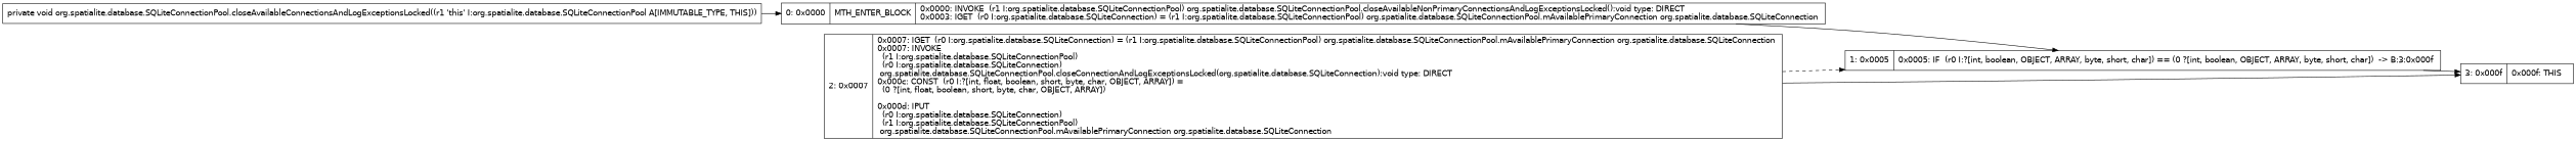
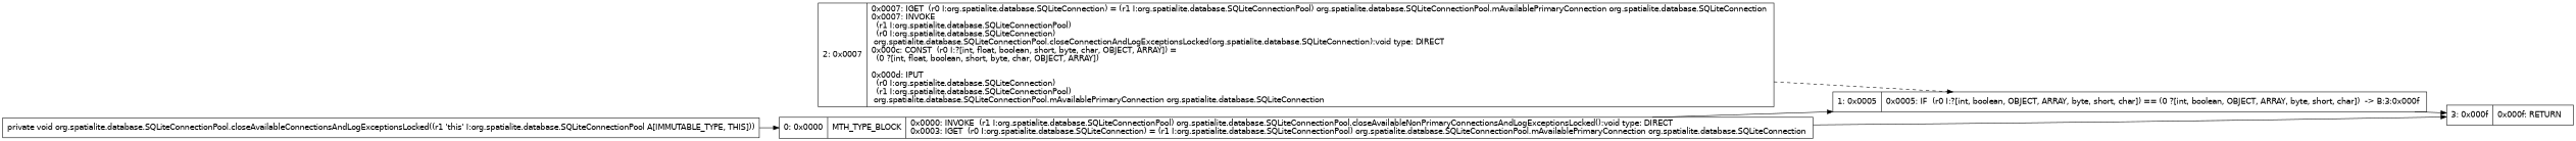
  digraph {
    fontname="DejaVu Sans"
    rankdir=LR
    node [fontname="DejaVu Sans" shape=record]
    edge [fontname="DejaVu Sans"]
-   n1 [label="{0\:\ 0x0000|MTH_ENTER_BLOCK\l|0x0000: INVOKE  (r1 I:org.spatialite.database.SQLiteConnectionPool) org.spatialite.database.SQLiteConnectionPool.closeAvailableNonPrimaryConnectionsAndLogExceptionsLocked():void type: DIRECT \l0x0003: IGET  (r0 I:org.spatialite.database.SQLiteConnection) = (r1 I:org.spatialite.database.SQLiteConnectionPool) org.spatialite.database.SQLiteConnectionPool.mAvailablePrimaryConnection org.spatialite.database.SQLiteConnection \l}"]
+   n1 [label="{0\:\ 0x0000|MTH_TYPE_BLOCK\l|0x0000: INVOKE  (r1 I:org.spatialite.database.SQLiteConnectionPool) org.spatialite.database.SQLiteConnectionPool.closeAvailableNonPrimaryConnectionsAndLogExceptionsLocked():void type: DIRECT \l0x0003: IGET  (r0 I:org.spatialite.database.SQLiteConnection) = (r1 I:org.spatialite.database.SQLiteConnectionPool) org.spatialite.database.SQLiteConnectionPool.mAvailablePrimaryConnection org.spatialite.database.SQLiteConnection \l}"]
    n2 [label="{1\:\ 0x0005|0x0005: IF  (r0 I:?[int, boolean, OBJECT, ARRAY, byte, short, char]) == (0 ?[int, boolean, OBJECT, ARRAY, byte, short, char])  \-\> B:3:0x000f \l}"]
-   n3 [label="{3\:\ 0x000f|0x000f: THIS   \l}"]
+   n3 [label="{3\:\ 0x000f|0x000f: RETURN   \l}"]
    n4 [label="{2\:\ 0x0007|0x0007: IGET  (r0 I:org.spatialite.database.SQLiteConnection) = (r1 I:org.spatialite.database.SQLiteConnectionPool) org.spatialite.database.SQLiteConnectionPool.mAvailablePrimaryConnection org.spatialite.database.SQLiteConnection \l0x0007: INVOKE  \l  (r1 I:org.spatialite.database.SQLiteConnectionPool)\l  (r0 I:org.spatialite.database.SQLiteConnection)\l org.spatialite.database.SQLiteConnectionPool.closeConnectionAndLogExceptionsLocked(org.spatialite.database.SQLiteConnection):void type: DIRECT \l0x000c: CONST  (r0 I:?[int, float, boolean, short, byte, char, OBJECT, ARRAY]) = \l  (0 ?[int, float, boolean, short, byte, char, OBJECT, ARRAY])\l \l0x000d: IPUT  \l  (r0 I:org.spatialite.database.SQLiteConnection)\l  (r1 I:org.spatialite.database.SQLiteConnectionPool)\l org.spatialite.database.SQLiteConnectionPool.mAvailablePrimaryConnection org.spatialite.database.SQLiteConnection \l}"]
    n5 [label="{private void org.spatialite.database.SQLiteConnectionPool.closeAvailableConnectionsAndLogExceptionsLocked((r1 'this' I:org.spatialite.database.SQLiteConnectionPool A[IMMUTABLE_TYPE, THIS])) }"]
    n1 -> n2
    n2 -> n3
    n4 -> n2 [style=dashed]
-   n4 -> n3
+   n1 -> n3
    n5 -> n1
  }
